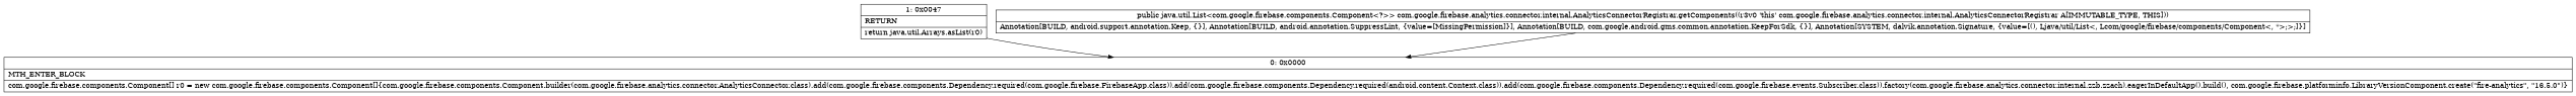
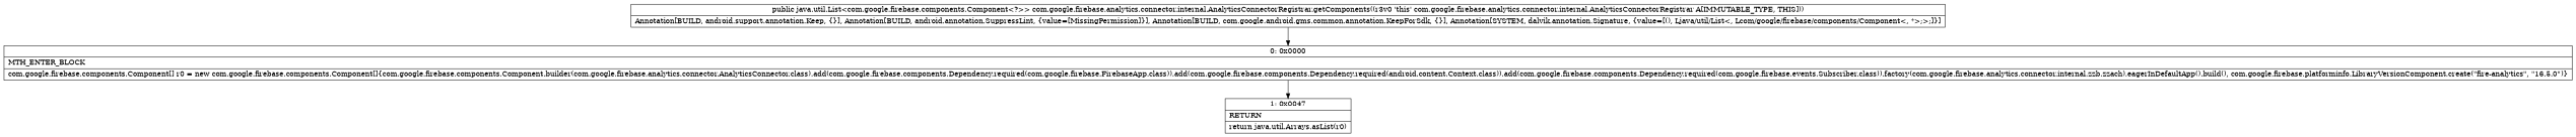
  digraph {
    node [shape=record]
    n1 [label="{0\:\ 0x0000|MTH_ENTER_BLOCK\l|com.google.firebase.components.Component[] r0 = new com.google.firebase.components.Component[]\{com.google.firebase.components.Component.builder(com.google.firebase.analytics.connector.AnalyticsConnector.class).add(com.google.firebase.components.Dependency.required(com.google.firebase.FirebaseApp.class)).add(com.google.firebase.components.Dependency.required(android.content.Context.class)).add(com.google.firebase.components.Dependency.required(com.google.firebase.events.Subscriber.class)).factory(com.google.firebase.analytics.connector.internal.zzb.zzach).eagerInDefaultApp().build(), com.google.firebase.platforminfo.LibraryVersionComponent.create(\"fire\-analytics\", \"16.5.0\")\}\l}"]
    n2 [label="{1\:\ 0x0047|RETURN\l|return java.util.Arrays.asList(r0)\l}"]
    n3 [label="{public java.util.List\<com.google.firebase.components.Component\<?\>\> com.google.firebase.analytics.connector.internal.AnalyticsConnectorRegistrar.getComponents((r3v0 'this' com.google.firebase.analytics.connector.internal.AnalyticsConnectorRegistrar A[IMMUTABLE_TYPE, THIS]))  | Annotation[BUILD, android.support.annotation.Keep, \{\}], Annotation[BUILD, android.annotation.SuppressLint, \{value=[MissingPermission]\}], Annotation[BUILD, com.google.android.gms.common.annotation.KeepForSdk, \{\}], Annotation[SYSTEM, dalvik.annotation.Signature, \{value=[(), Ljava\/util\/List\<, Lcom\/google\/firebase\/components\/Component\<, *\>;\>;]\}]\l}"]
-   n2 -> n1
+   n1 -> n2
    n3 -> n1
  }
